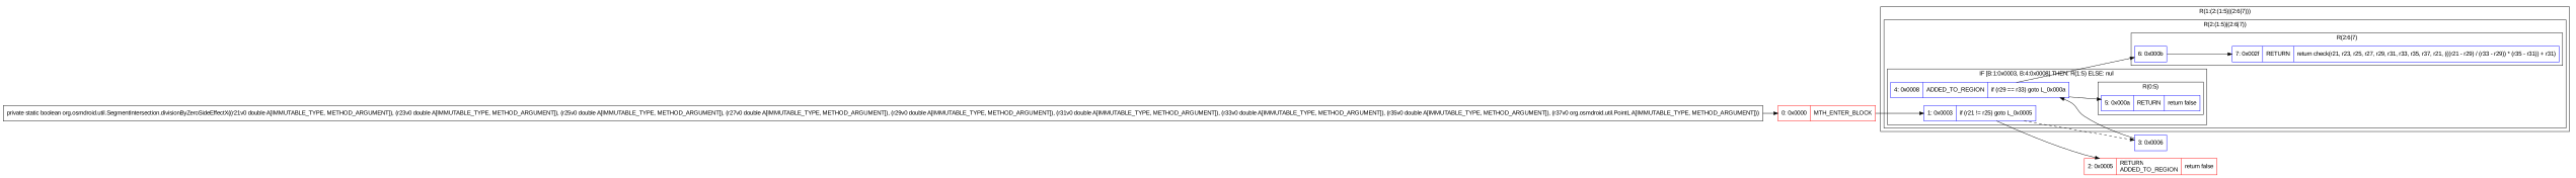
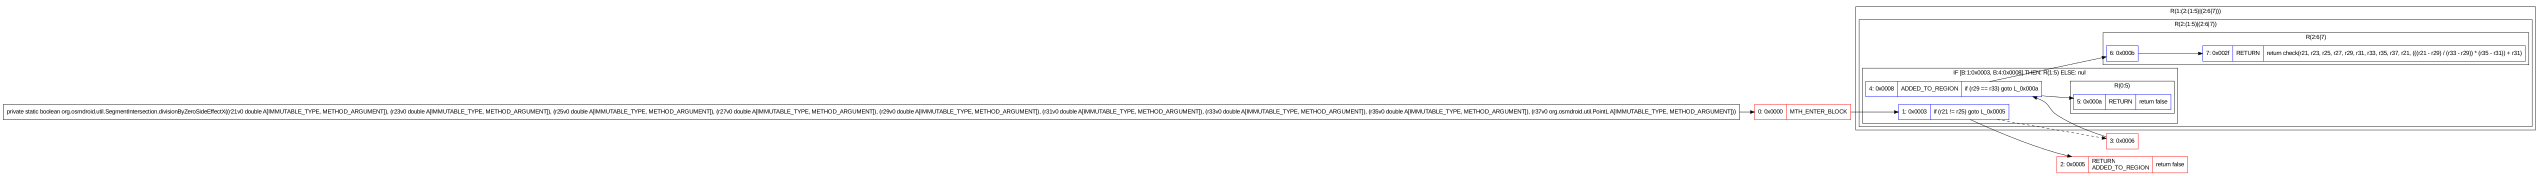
  digraph {
    fontname="Liberation Sans"
    rankdir=LR
    node [color=blue fontname="Liberation Sans" shape=record]
    edge [fontname="Liberation Sans"]
    n1 [label="{5\:\ 0x000a|RETURN\l|return false\l}"]
    n2 [label="{1\:\ 0x0003|if (r21 != r25) goto L_0x0005\l}"]
    n3 [label="{4\:\ 0x0008|ADDED_TO_REGION\l|if (r29 == r33) goto L_0x000a\l}"]
    n4 [label="{6\:\ 0x000b}"]
    n5 [label="{7\:\ 0x002f|RETURN\l|return check(r21, r23, r25, r27, r29, r31, r33, r35, r37, r21, (((r21 \- r29) \/ (r33 \- r29)) * (r35 \- r31)) + r31)\l}"]
    n6 [color=red label="{2\:\ 0x0005|RETURN\lADDED_TO_REGION\l|return false\l}"]
-   n7 [label="{3\:\ 0x0006}"]
+   n7 [color=red label="{3\:\ 0x0006}"]
    n8 [color=red label="{0\:\ 0x0000|MTH_ENTER_BLOCK\l}"]
    n9 [label="{private static boolean org.osmdroid.util.SegmentIntersection.divisionByZeroSideEffectX((r21v0 double A[IMMUTABLE_TYPE, METHOD_ARGUMENT]), (r23v0 double A[IMMUTABLE_TYPE, METHOD_ARGUMENT]), (r25v0 double A[IMMUTABLE_TYPE, METHOD_ARGUMENT]), (r27v0 double A[IMMUTABLE_TYPE, METHOD_ARGUMENT]), (r29v0 double A[IMMUTABLE_TYPE, METHOD_ARGUMENT]), (r31v0 double A[IMMUTABLE_TYPE, METHOD_ARGUMENT]), (r33v0 double A[IMMUTABLE_TYPE, METHOD_ARGUMENT]), (r35v0 double A[IMMUTABLE_TYPE, METHOD_ARGUMENT]), (r37v0 org.osmdroid.util.PointL A[IMMUTABLE_TYPE, METHOD_ARGUMENT])) }" color=""]
    subgraph cluster_1 {
      label="R(1:(2:(1:5)|(2:6|7)))"
      subgraph cluster_2 {
        label="R(2:(1:5)|(2:6|7))"
        subgraph cluster_3 {
          label="IF [B:1:0x0003, B:4:0x0008] THEN: R(1:5) ELSE: null"
          n2
          n3
          subgraph cluster_4 {
            label="R(0:5)"
            n1
          }
        }
        subgraph cluster_5 {
          label="R(2:6|7)"
          n4
          n5
        }
      }
    }
    n2 -> n6
    n2 -> n7 [style=dashed]
    n3 -> n1
    n3 -> n4 [style=solid]
    n4 -> n5
    n7 -> n3
    n8 -> n2
    n9 -> n8
  }
